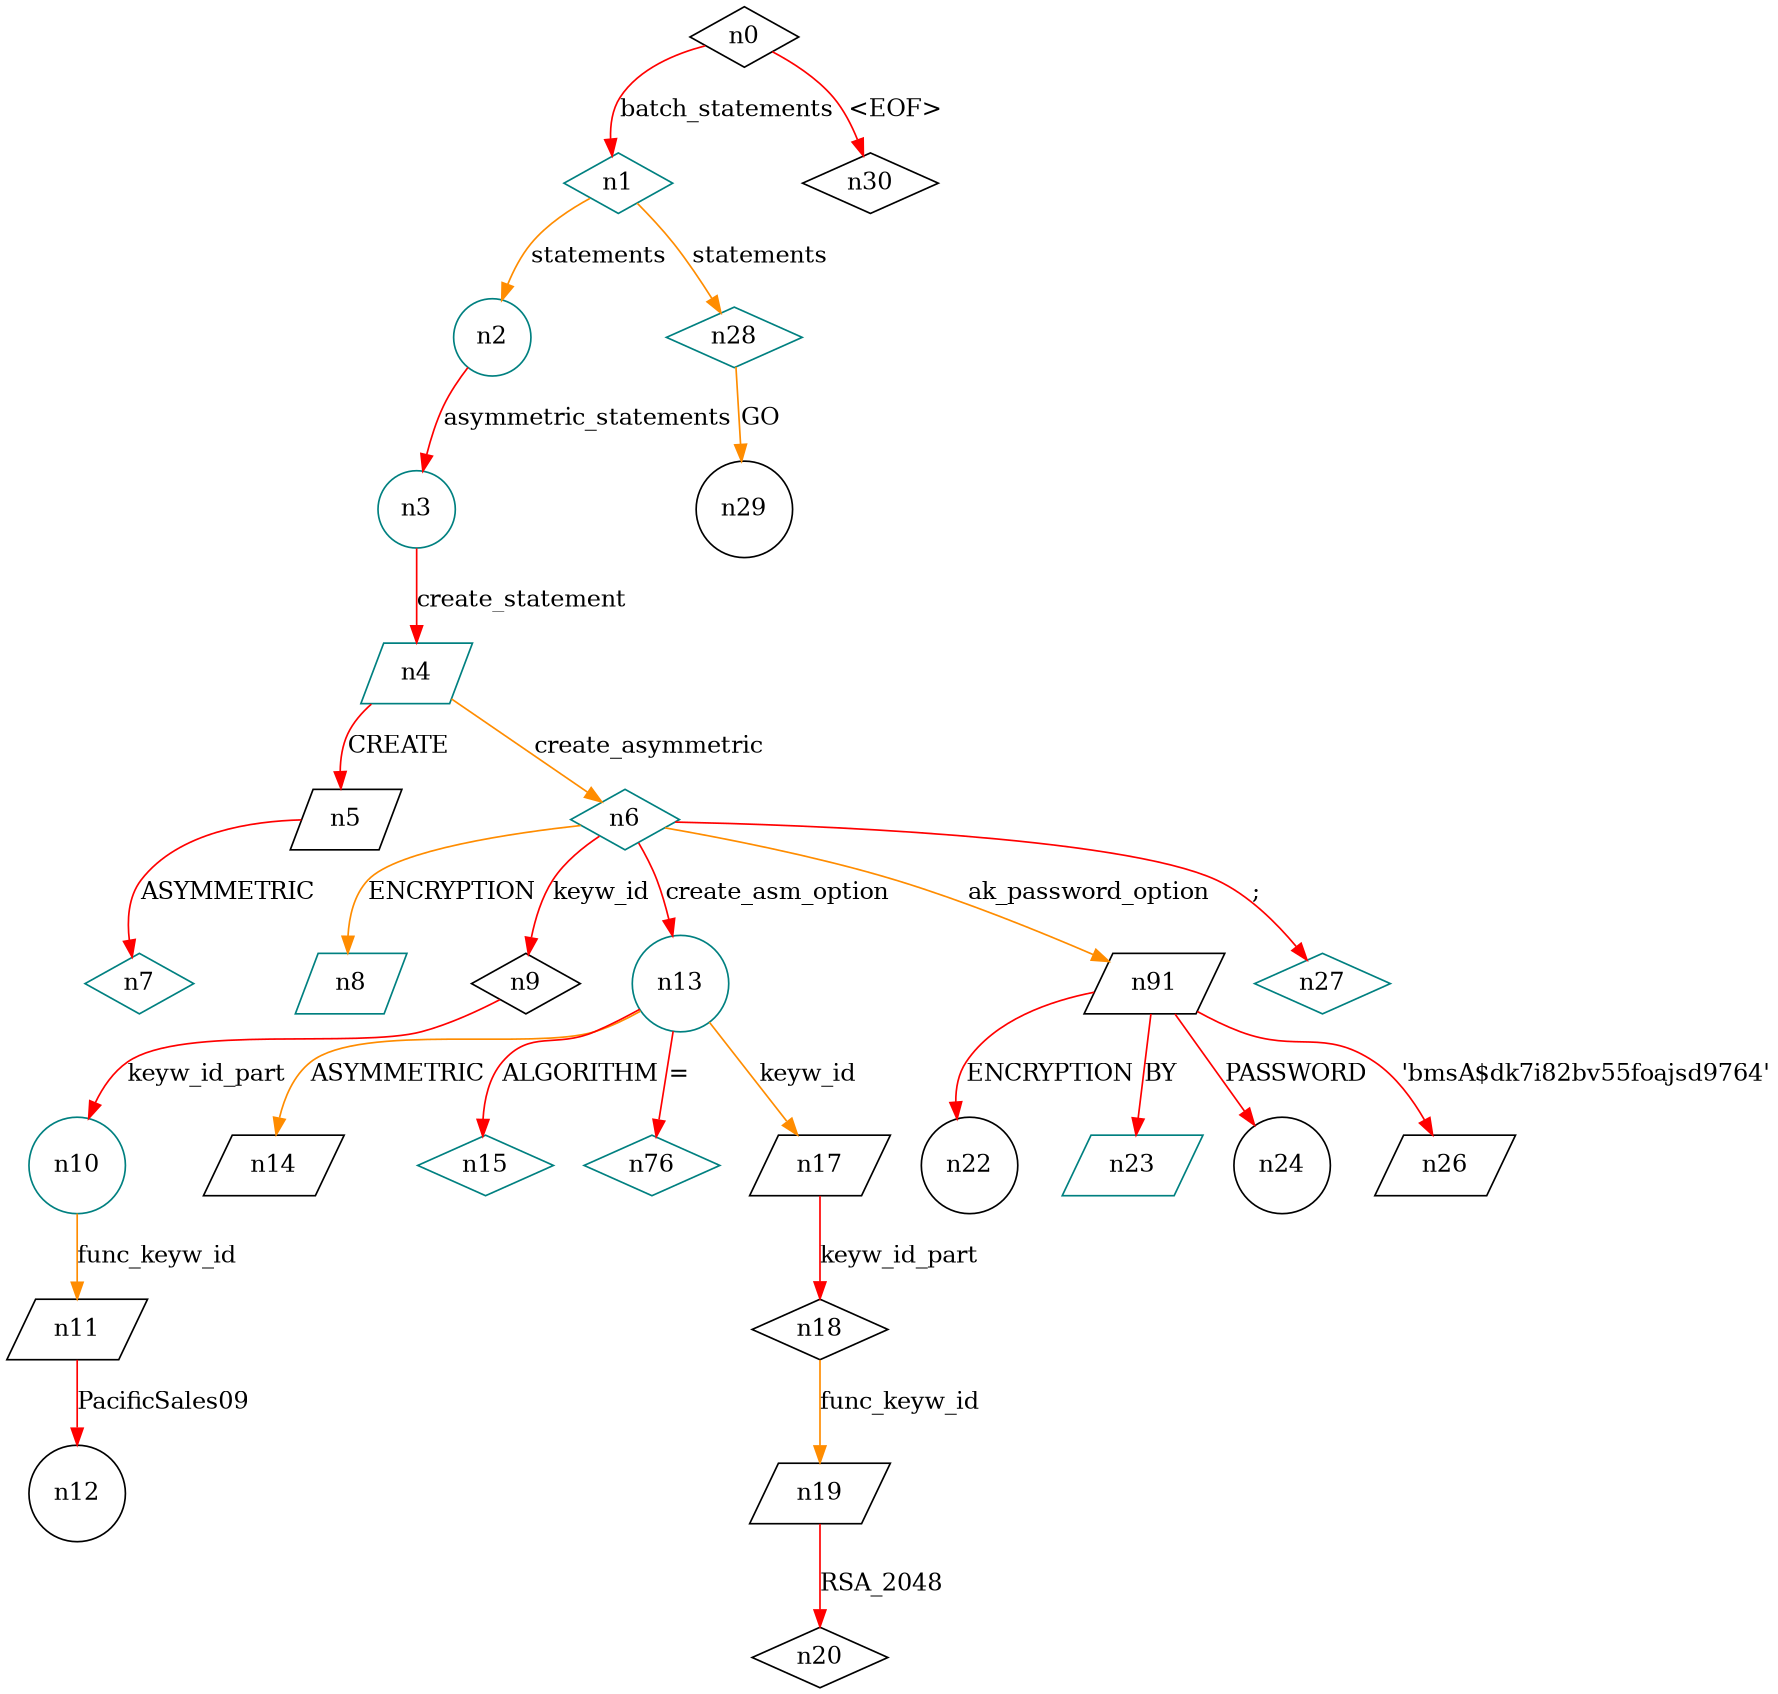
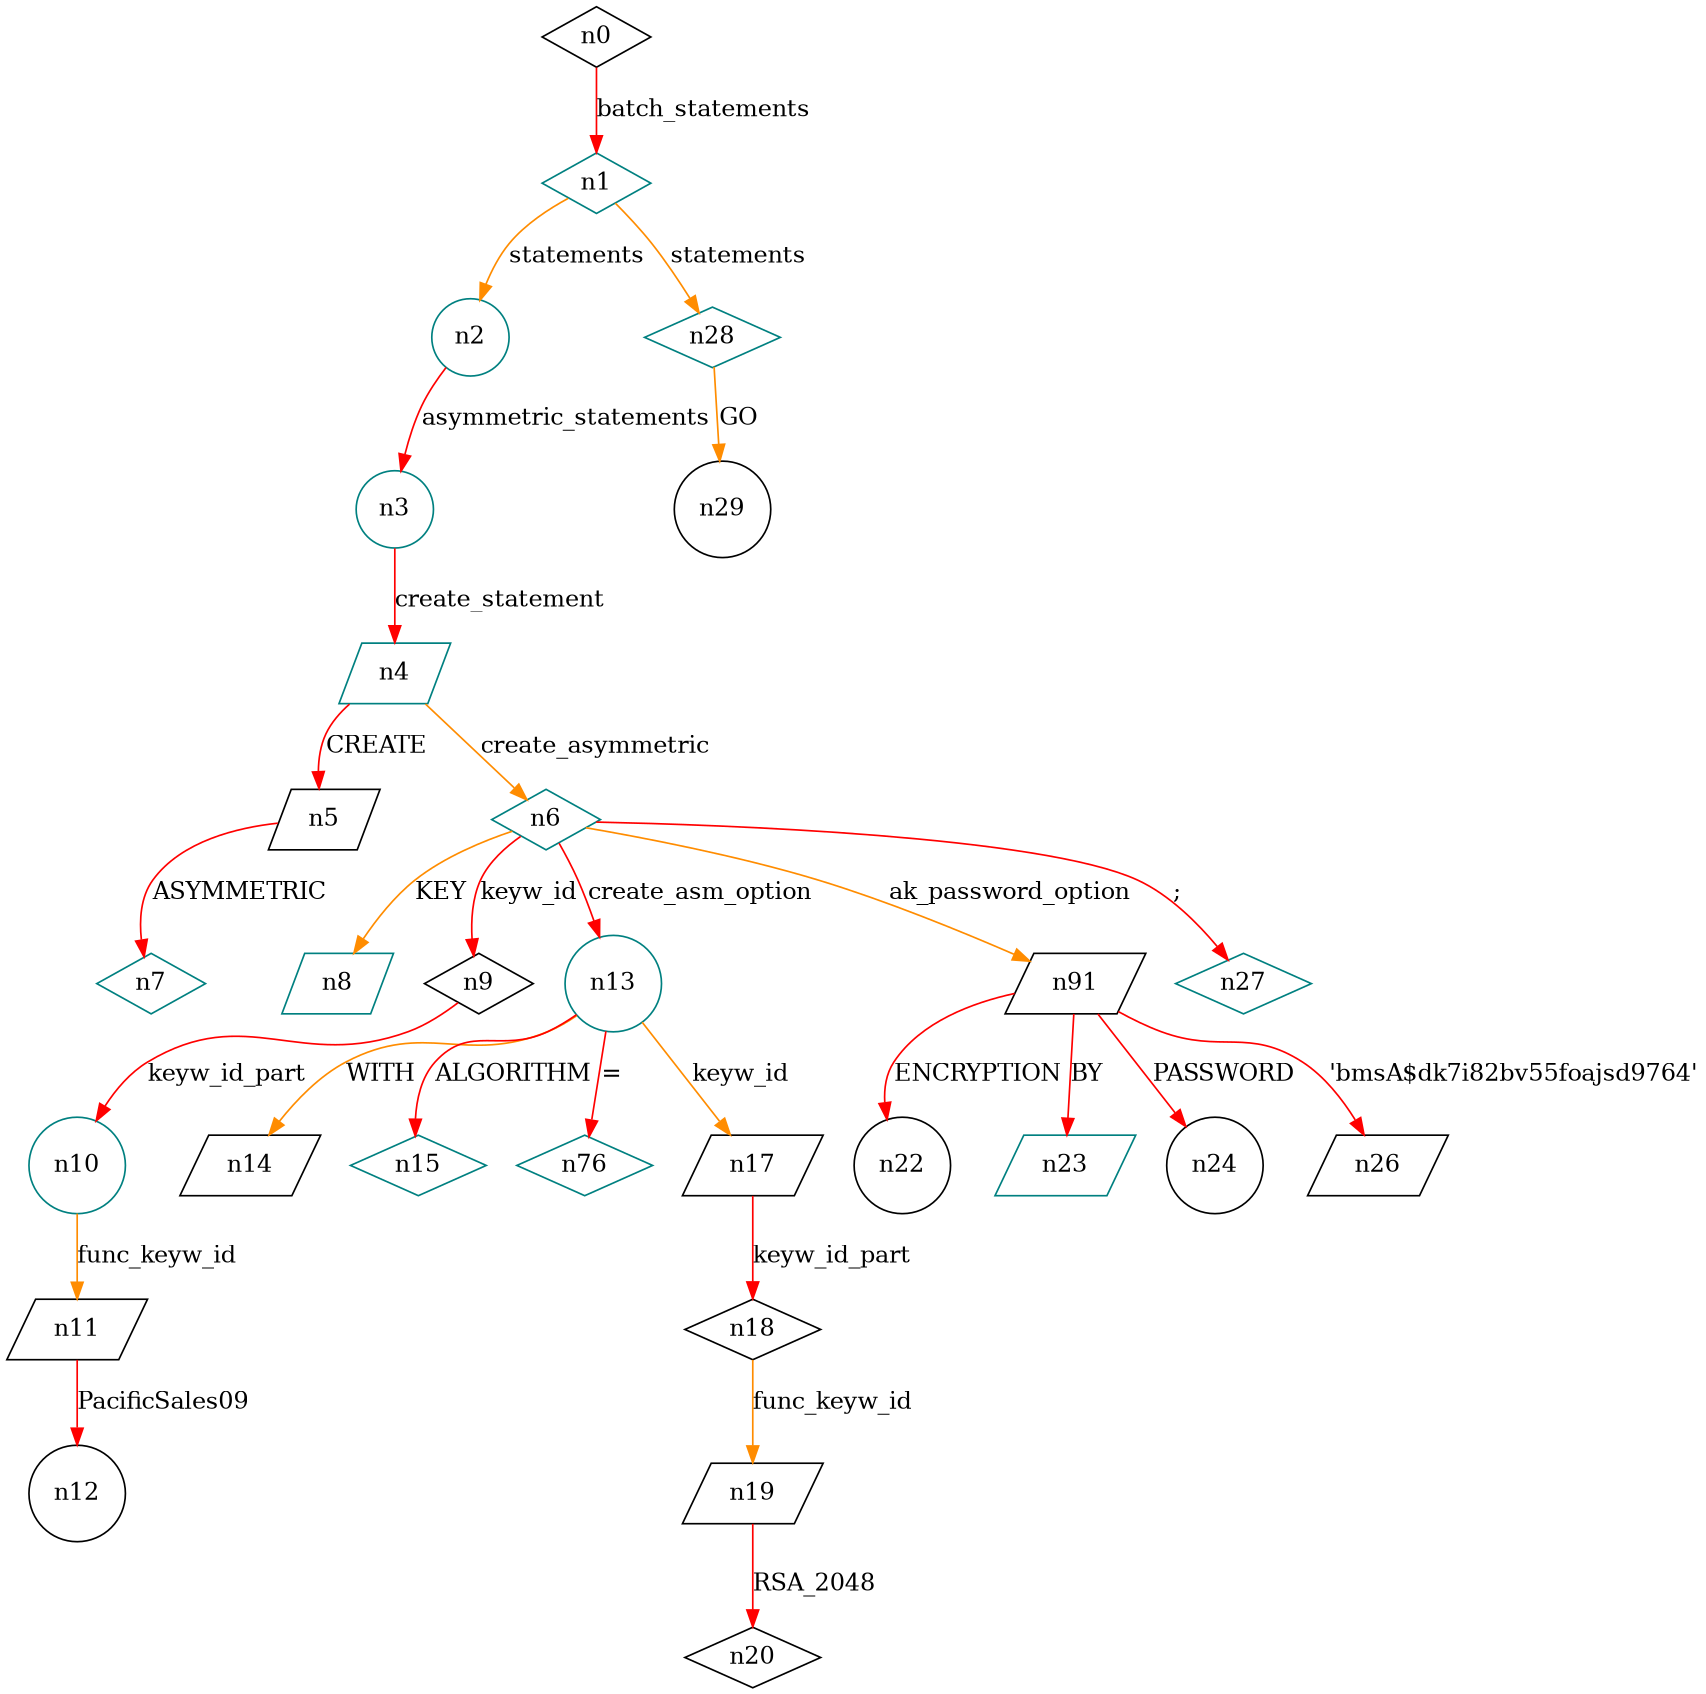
  digraph {
    node [color=black shape=diamond]
    edge [color=red]
    n0
    n1 [color=teal]
-   n30
    n2 [color=teal shape=circle]
    n28 [color=teal]
    n3 [color=teal shape=circle]
    n29 [shape=circle]
    n4 [color=teal shape=parallelogram]
    n5 [shape=parallelogram]
    n6 [color=teal]
    n7 [color=teal]
    n8 [color=teal shape=parallelogram]
    n9
    n13 [color=teal shape=circle]
    n21 [label=n91 shape=parallelogram]
    n27 [color=teal]
    n10 [color=teal shape=circle]
    n14 [shape=parallelogram]
    n15 [color=teal]
    n16 [color=teal label=n76]
    n17 [shape=parallelogram]
    n22 [shape=circle]
    n23 [color=teal shape=parallelogram]
    n24 [shape=circle]
    n26 [shape=parallelogram]
    n11 [shape=parallelogram]
    n12 [shape=circle]
    n18
    n19 [shape=parallelogram]
    n20
    n0 -> n1 [label=batch_statements]
-   n0 -> n30 [label="<EOF>"]
    n1 -> n2 [color=darkorange label=statements]
    n1 -> n28 [color=darkorange label=statements]
    n2 -> n3 [label=asymmetric_statements]
    n28 -> n29 [color=darkorange label=GO]
    n3 -> n4 [label=create_statement]
    n4 -> n5 [label=CREATE]
    n4 -> n6 [color=darkorange label=create_asymmetric]
    n5 -> n7 [label=ASYMMETRIC]
-   n6 -> n8 [color=darkorange label=ENCRYPTION]
+   n6 -> n8 [color=darkorange label=KEY]
    n6 -> n9 [label=keyw_id]
    n6 -> n13 [label=create_asm_option]
    n6 -> n21 [color=darkorange label=ak_password_option]
    n6 -> n27 [label=";"]
    n9 -> n10 [label=keyw_id_part]
-   n13 -> n14 [color=darkorange label=ASYMMETRIC]
+   n13 -> n14 [color=darkorange label=WITH]
    n13 -> n15 [label=ALGORITHM]
    n13 -> n16 [label="="]
    n13 -> n17 [color=darkorange label=keyw_id]
    n21 -> n22 [label=ENCRYPTION]
    n21 -> n23 [label=BY]
    n21 -> n24 [label=PASSWORD]
    n21 -> n26 [label="'bmsA$dk7i82bv55foajsd9764'"]
    n10 -> n11 [color=darkorange label=func_keyw_id]
    n17 -> n18 [label=keyw_id_part]
    n11 -> n12 [label=PacificSales09]
    n18 -> n19 [color=darkorange label=func_keyw_id]
    n19 -> n20 [label=RSA_2048]
  }
